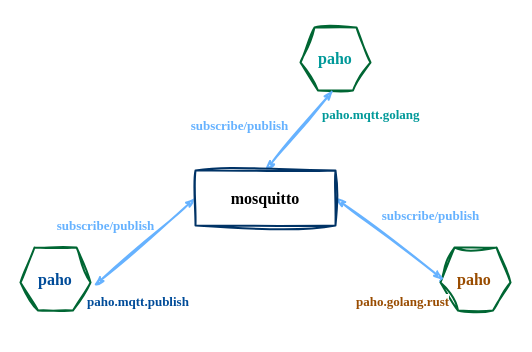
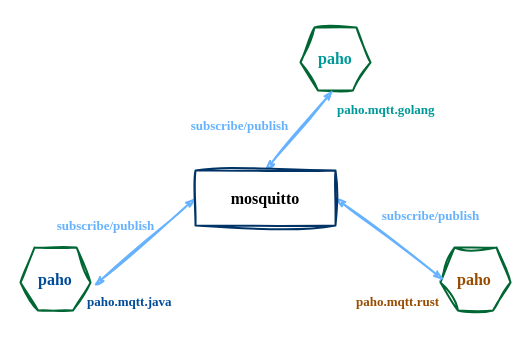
  <mxCell id="0" />
  <mxCell id="1" parent="0" />
  <mxCell id="2" value="&lt;div style=&quot;background-color: rgb(255, 255, 255); font-size: 13px; line-height: 19px;&quot;&gt;&lt;br&gt;&lt;/div&gt;" style="verticalLabelPosition=bottom;verticalAlign=top;html=1;shape=mxgraph.basic.polygon;polyCoords=[[0,0.6],[0.2,0.1],[0.8,0.1],[1,0.6],[0.75,1],[0.25,1],[0,0.6],[0,0.6]];polyline=1;hachureGap=4;fontFamily=Architects Daughter;fontSource=https%3A%2F%2Ffonts.googleapis.com%2Fcss%3Ffamily%3DArchitects%2BDaughter;fontSize=13;labelBackgroundColor=none;strokeWidth=2;strokeColor=#006633;fontStyle=1;sketch=1;curveFitting=1;jiggle=2;" vertex="1" parent="1"><mxGeometry x="440" y="240" width="70" height="70" as="geometry" /></mxCell>
  <mxCell id="3" value="&lt;div style=&quot;background-color: rgb(255, 255, 255); font-size: 13px; line-height: 19px;&quot;&gt;&lt;br&gt;&lt;/div&gt;" style="verticalLabelPosition=bottom;verticalAlign=top;html=1;shape=mxgraph.basic.polygon;polyCoords=[[0,0.6],[0.2,0.1],[0.8,0.1],[1,0.6],[0.75,1],[0.25,1],[0,0.6],[0,0.6]];polyline=1;hachureGap=4;fontFamily=Architects Daughter;fontSource=https%3A%2F%2Ffonts.googleapis.com%2Fcss%3Ffamily%3DArchitects%2BDaughter;fontSize=13;labelBackgroundColor=none;strokeWidth=2;strokeColor=#006633;fontStyle=1;fontColor=#994C00;sketch=1;curveFitting=1;jiggle=2;" vertex="1" parent="1"><mxGeometry x="20" y="240" width="70" height="70" as="geometry" /></mxCell>
  <mxCell id="4" value="&lt;div style=&quot;color: rgb(59, 59, 59); background-color: rgb(255, 255, 255); font-size: 13px; line-height: 19px;&quot;&gt;&lt;br style=&quot;font-size: 13px;&quot;&gt;&lt;/div&gt;" style="verticalLabelPosition=bottom;verticalAlign=top;html=1;shape=mxgraph.basic.polygon;polyCoords=[[0,0.6],[0.2,0.1],[0.8,0.1],[1,0.6],[0.75,1],[0.25,1],[0,0.6],[0,0.6]];polyline=1;hachureGap=4;fontFamily=Architects Daughter;fontSource=https%3A%2F%2Ffonts.googleapis.com%2Fcss%3Ffamily%3DArchitects%2BDaughter;fontSize=13;labelBackgroundColor=none;strokeWidth=2;strokeColor=#006633;fontStyle=1;sketch=1;curveFitting=1;jiggle=2;" vertex="1" parent="1"><mxGeometry x="300" y="20" width="70" height="70" as="geometry" /></mxCell>
  <mxCell id="5" value="&lt;div style=&quot;color: rgb(59, 59, 59); background-color: rgb(255, 255, 255); font-size: 13px; line-height: 19px;&quot;&gt;&lt;br style=&quot;font-size: 13px;&quot;&gt;&lt;/div&gt;" style="text;html=1;align=center;verticalAlign=middle;resizable=0;points=[];autosize=1;strokeColor=none;fillColor=none;fontFamily=Architects Daughter;fontSource=https%3A%2F%2Ffonts.googleapis.com%2Fcss%3Ffamily%3DArchitects%2BDaughter;fontStyle=1;fontSize=13;strokeWidth=2;sketch=1;curveFitting=1;jiggle=2;" vertex="1" parent="1"><mxGeometry x="229" y="120" width="20" height="30" as="geometry" /></mxCell>
  <mxCell id="6" style="rounded=0;orthogonalLoop=1;jettySize=auto;html=1;exitX=0;exitY=0.5;exitDx=0;exitDy=0;entryX=1.051;entryY=0.647;entryDx=0;entryDy=0;entryPerimeter=0;fontFamily=Architects Daughter;fontSource=https%3A%2F%2Ffonts.googleapis.com%2Fcss%3Ffamily%3DArchitects%2BDaughter;fontSize=13;fontStyle=1;strokeWidth=2;startArrow=classicThin;startFill=1;endArrow=classicThin;endFill=1;strokeColor=#66B2FF;sketch=1;curveFitting=1;jiggle=2;" edge="1" parent="1" source="9" target="3"><mxGeometry relative="1" as="geometry" /></mxCell>
  <mxCell id="7" style="edgeStyle=none;rounded=0;orthogonalLoop=1;jettySize=auto;html=1;exitX=1;exitY=0.5;exitDx=0;exitDy=0;entryX=0.046;entryY=0.563;entryDx=0;entryDy=0;entryPerimeter=0;fontFamily=Architects Daughter;fontSource=https%3A%2F%2Ffonts.googleapis.com%2Fcss%3Ffamily%3DArchitects%2BDaughter;fontSize=13;fontStyle=1;strokeWidth=2;startArrow=classicThin;startFill=1;endArrow=classicThin;endFill=1;strokeColor=#66B2FF;sketch=1;curveFitting=1;jiggle=2;" edge="1" parent="1" source="9" target="2"><mxGeometry relative="1" as="geometry" /></mxCell>
  <mxCell id="8" style="edgeStyle=none;rounded=0;orthogonalLoop=1;jettySize=auto;html=1;exitX=0.5;exitY=0;exitDx=0;exitDy=0;entryX=0.467;entryY=0.996;entryDx=0;entryDy=0;entryPerimeter=0;fontFamily=Architects Daughter;fontSource=https%3A%2F%2Ffonts.googleapis.com%2Fcss%3Ffamily%3DArchitects%2BDaughter;fontSize=13;fontStyle=1;strokeWidth=2;startArrow=classicThin;startFill=1;endArrow=classicThin;endFill=1;strokeColor=#66B2FF;sketch=1;curveFitting=1;jiggle=2;" edge="1" parent="1" source="9" target="4"><mxGeometry relative="1" as="geometry" /></mxCell>
  <mxCell id="9" value="mosquitto" style="rounded=0;whiteSpace=wrap;html=1;fontFamily=Architects Daughter;fontSource=https%3A%2F%2Ffonts.googleapis.com%2Fcss%3Ffamily%3DArchitects%2BDaughter;fontStyle=1;fontSize=16;strokeWidth=2;strokeColor=#003366;sketch=1;curveFitting=1;jiggle=2;" vertex="1" parent="1"><mxGeometry x="195" y="170" width="140" height="55" as="geometry" /></mxCell>
- <mxCell id="10" value="&lt;span style=&quot;font-size: 13px; font-style: normal; font-variant-ligatures: normal; font-variant-caps: normal; letter-spacing: normal; orphans: 2; text-align: center; text-indent: 0px; text-transform: none; widows: 2; word-spacing: 0px; -webkit-text-stroke-width: 0px; background-color: rgb(255, 255, 255); text-decoration-thickness: initial; text-decoration-style: initial; text-decoration-color: initial; float: none; display: inline !important;&quot;&gt;&lt;font color=&quot;#009999&quot;&gt;paho.mqtt.golang&lt;/font&gt;&lt;/span&gt;" style="text;whiteSpace=wrap;html=1;fontFamily=Architects Daughter;fontSource=https%3A%2F%2Ffonts.googleapis.com%2Fcss%3Ffamily%3DArchitects%2BDaughter;fontSize=13;fontStyle=1;strokeWidth=2;sketch=1;curveFitting=1;jiggle=2;" vertex="1" parent="1"><mxGeometry x="320" y="100" width="140" height="40" as="geometry" /></mxCell>
+ <mxCell id="10" value="&lt;span style=&quot;font-size: 13px; font-style: normal; font-variant-ligatures: normal; font-variant-caps: normal; letter-spacing: normal; orphans: 2; text-align: center; text-indent: 0px; text-transform: none; widows: 2; word-spacing: 0px; -webkit-text-stroke-width: 0px; background-color: rgb(255, 255, 255); text-decoration-thickness: initial; text-decoration-style: initial; text-decoration-color: initial; float: none; display: inline !important;&quot;&gt;&lt;font color=&quot;#009999&quot;&gt;paho.mqtt.golang&lt;/font&gt;&lt;/span&gt;" style="text;whiteSpace=wrap;html=1;fontFamily=Architects Daughter;fontSource=https%3A%2F%2Ffonts.googleapis.com%2Fcss%3Ffamily%3DArchitects%2BDaughter;fontSize=13;fontStyle=1;strokeWidth=2;sketch=1;curveFitting=1;jiggle=2;" vertex="1" parent="1"><mxGeometry x="335" y="95" width="140" height="40" as="geometry" /></mxCell>
  <mxCell id="11" value="subscribe/publish" style="text;html=1;align=center;verticalAlign=middle;resizable=0;points=[];autosize=1;strokeColor=none;fillColor=none;fontFamily=Architects Daughter;fontSource=https%3A%2F%2Ffonts.googleapis.com%2Fcss%3Ffamily%3DArchitects%2BDaughter;fontSize=13;fontStyle=1;strokeWidth=2;fontColor=#66B2FF;sketch=1;curveFitting=1;jiggle=2;" vertex="1" parent="1"><mxGeometry x="174" width="130" height="30" as="geometry" y="110" /></mxCell>
  <mxCell id="12" value="subscribe/publish" style="text;html=1;align=center;verticalAlign=middle;resizable=0;points=[];autosize=1;strokeColor=none;fillColor=none;fontFamily=Architects Daughter;fontSource=https%3A%2F%2Ffonts.googleapis.com%2Fcss%3Ffamily%3DArchitects%2BDaughter;fontSize=13;fontStyle=1;strokeWidth=2;fontColor=#66B2FF;sketch=1;curveFitting=1;jiggle=2;" vertex="1" parent="1"><mxGeometry x="40" y="210" width="130" height="30" as="geometry" /></mxCell>
  <mxCell id="13" value="subscribe/publish" style="text;html=1;align=center;verticalAlign=middle;resizable=0;points=[];autosize=1;strokeColor=none;fillColor=none;fontFamily=Architects Daughter;fontSource=https%3A%2F%2Ffonts.googleapis.com%2Fcss%3Ffamily%3DArchitects%2BDaughter;fontSize=13;fontStyle=1;strokeWidth=2;fontColor=#66B2FF;sketch=1;curveFitting=1;jiggle=2;" vertex="1" parent="1"><mxGeometry x="365" y="200" width="130" height="30" as="geometry" /></mxCell>
- <mxCell id="14" value="&lt;span style=&quot;color: rgb(0, 76, 153); font-family: &amp;quot;Architects Daughter&amp;quot;; font-size: 13px; font-style: normal; font-variant-ligatures: normal; font-variant-caps: normal; font-weight: 700; letter-spacing: normal; orphans: 2; text-align: center; text-indent: 0px; text-transform: none; widows: 2; word-spacing: 0px; -webkit-text-stroke-width: 0px; background-color: rgb(255, 255, 255); text-decoration-thickness: initial; text-decoration-style: initial; text-decoration-color: initial; float: none; display: inline !important;&quot;&gt;paho.mqtt.publish&lt;/span&gt;" style="text;whiteSpace=wrap;html=1;fontSize=20;fontFamily=Architects Daughter;" vertex="1" parent="1"><mxGeometry x="85" y="280" width="110" height="50" as="geometry" /></mxCell>
- <mxCell id="15" value="&lt;span style=&quot;color: rgb(153, 76, 0); font-family: &amp;quot;Architects Daughter&amp;quot;; font-size: 13px; font-style: normal; font-variant-ligatures: normal; font-variant-caps: normal; font-weight: 700; letter-spacing: normal; orphans: 2; text-align: center; text-indent: 0px; text-transform: none; widows: 2; word-spacing: 0px; -webkit-text-stroke-width: 0px; background-color: rgb(255, 255, 255); text-decoration-thickness: initial; text-decoration-style: initial; text-decoration-color: initial; float: none; display: inline !important;&quot;&gt;paho.golang.rust&lt;/span&gt;" style="text;whiteSpace=wrap;html=1;fontSize=20;fontFamily=Architects Daughter;" vertex="1" parent="1"><mxGeometry x="354" y="280" width="120" height="50" as="geometry" /></mxCell>
+ <mxCell id="14" value="&lt;span style=&quot;color: rgb(0, 76, 153); font-family: &amp;quot;Architects Daughter&amp;quot;; font-size: 13px; font-style: normal; font-variant-ligatures: normal; font-variant-caps: normal; font-weight: 700; letter-spacing: normal; orphans: 2; text-align: center; text-indent: 0px; text-transform: none; widows: 2; word-spacing: 0px; -webkit-text-stroke-width: 0px; background-color: rgb(255, 255, 255); text-decoration-thickness: initial; text-decoration-style: initial; text-decoration-color: initial; float: none; display: inline !important;&quot;&gt;paho.mqtt.java&lt;/span&gt;" style="text;whiteSpace=wrap;html=1;fontSize=20;fontFamily=Architects Daughter;" vertex="1" parent="1"><mxGeometry x="85" y="280" width="110" height="50" as="geometry" /></mxCell>
+ <mxCell id="15" value="&lt;span style=&quot;color: rgb(153, 76, 0); font-family: &amp;quot;Architects Daughter&amp;quot;; font-size: 13px; font-style: normal; font-variant-ligatures: normal; font-variant-caps: normal; font-weight: 700; letter-spacing: normal; orphans: 2; text-align: center; text-indent: 0px; text-transform: none; widows: 2; word-spacing: 0px; -webkit-text-stroke-width: 0px; background-color: rgb(255, 255, 255); text-decoration-thickness: initial; text-decoration-style: initial; text-decoration-color: initial; float: none; display: inline !important;&quot;&gt;paho.mqtt.rust&lt;/span&gt;" style="text;whiteSpace=wrap;html=1;fontSize=20;fontFamily=Architects Daughter;" vertex="1" parent="1"><mxGeometry x="354" y="280" width="120" height="50" as="geometry" /></mxCell>
  <mxCell id="16" value="&lt;span style=&quot;color: rgb(0, 153, 153); font-family: &amp;quot;Architects Daughter&amp;quot;; font-size: 16px; font-style: normal; font-variant-ligatures: normal; font-variant-caps: normal; font-weight: 700; letter-spacing: normal; orphans: 2; text-align: center; text-indent: 0px; text-transform: none; widows: 2; word-spacing: 0px; -webkit-text-stroke-width: 0px; background-color: rgb(255, 255, 255); text-decoration-thickness: initial; text-decoration-style: initial; text-decoration-color: initial; float: none; display: inline !important;&quot;&gt;paho&lt;/span&gt;" style="text;whiteSpace=wrap;html=1;fontSize=16;fontFamily=Architects Daughter;" vertex="1" parent="1"><mxGeometry x="316" y="42" width="40" height="40" as="geometry" /></mxCell>
  <mxCell id="17" value="&lt;span style=&quot;color: rgb(0, 76, 153); font-family: &amp;quot;Architects Daughter&amp;quot;; font-size: 16px; font-style: normal; font-variant-ligatures: normal; font-variant-caps: normal; font-weight: 700; letter-spacing: normal; orphans: 2; text-align: center; text-indent: 0px; text-transform: none; widows: 2; word-spacing: 0px; -webkit-text-stroke-width: 0px; background-color: rgb(255, 255, 255); text-decoration-thickness: initial; text-decoration-style: initial; text-decoration-color: initial; float: none; display: inline !important;&quot;&gt;paho&lt;/span&gt;" style="text;whiteSpace=wrap;html=1;fontSize=16;fontFamily=Architects Daughter;" vertex="1" parent="1"><mxGeometry x="36" y="263" width="50" height="40" as="geometry" /></mxCell>
  <mxCell id="18" value="&lt;span style=&quot;color: rgb(153, 76, 0); font-family: &amp;quot;Architects Daughter&amp;quot;; font-size: 16px; font-style: normal; font-variant-ligatures: normal; font-variant-caps: normal; font-weight: 700; letter-spacing: normal; orphans: 2; text-align: center; text-indent: 0px; text-transform: none; widows: 2; word-spacing: 0px; -webkit-text-stroke-width: 0px; background-color: rgb(255, 255, 255); text-decoration-thickness: initial; text-decoration-style: initial; text-decoration-color: initial; float: none; display: inline !important;&quot;&gt;paho&lt;/span&gt;" style="text;whiteSpace=wrap;html=1;fontSize=16;fontFamily=Architects Daughter;" vertex="1" parent="1"><mxGeometry x="455" y="263" width="40" height="40" as="geometry" /></mxCell>
